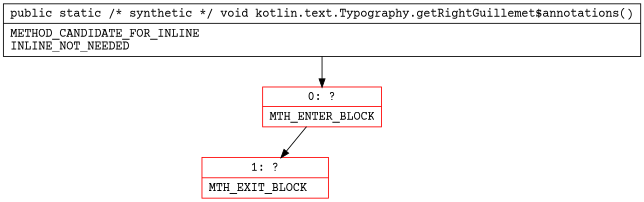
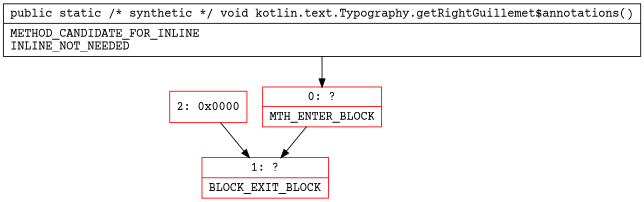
  digraph {
    fontname="Courier Prime"
    node [color=red fontname="Courier Prime" shape=record]
    edge [fontname="Courier Prime"]
    n1 [label="{0\:\ ?|MTH_ENTER_BLOCK\l}"]
-   n2 [label="{1\:\ ?|MTH_EXIT_BLOCK\l}"]
+   n2 [label="{1\:\ ?|BLOCK_EXIT_BLOCK\l}"]
+   n3 [label="{2\:\ 0x0000}"]
    n4 [label="{public static \/* synthetic *\/ void kotlin.text.Typography.getRightGuillemet$annotations()  | METHOD_CANDIDATE_FOR_INLINE\lINLINE_NOT_NEEDED\l}" color=""]
    subgraph cluster_1 {
      label="R(0)"
    }
    n1 -> n2
+   n3 -> n2
    n4 -> n1
  }
